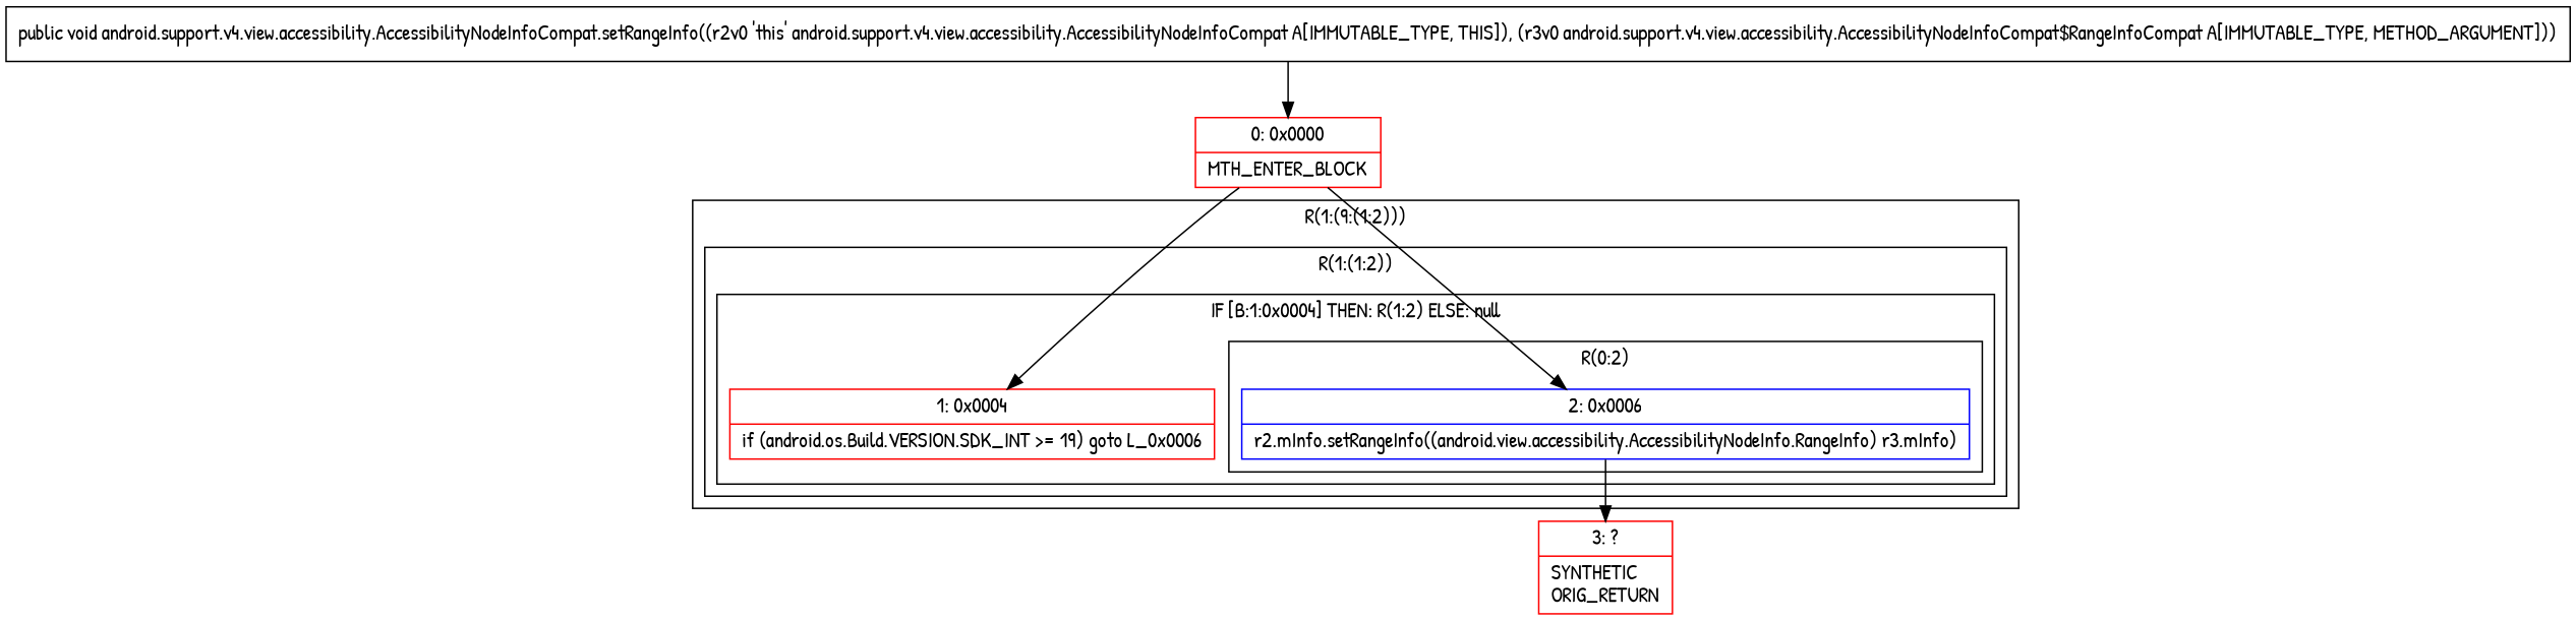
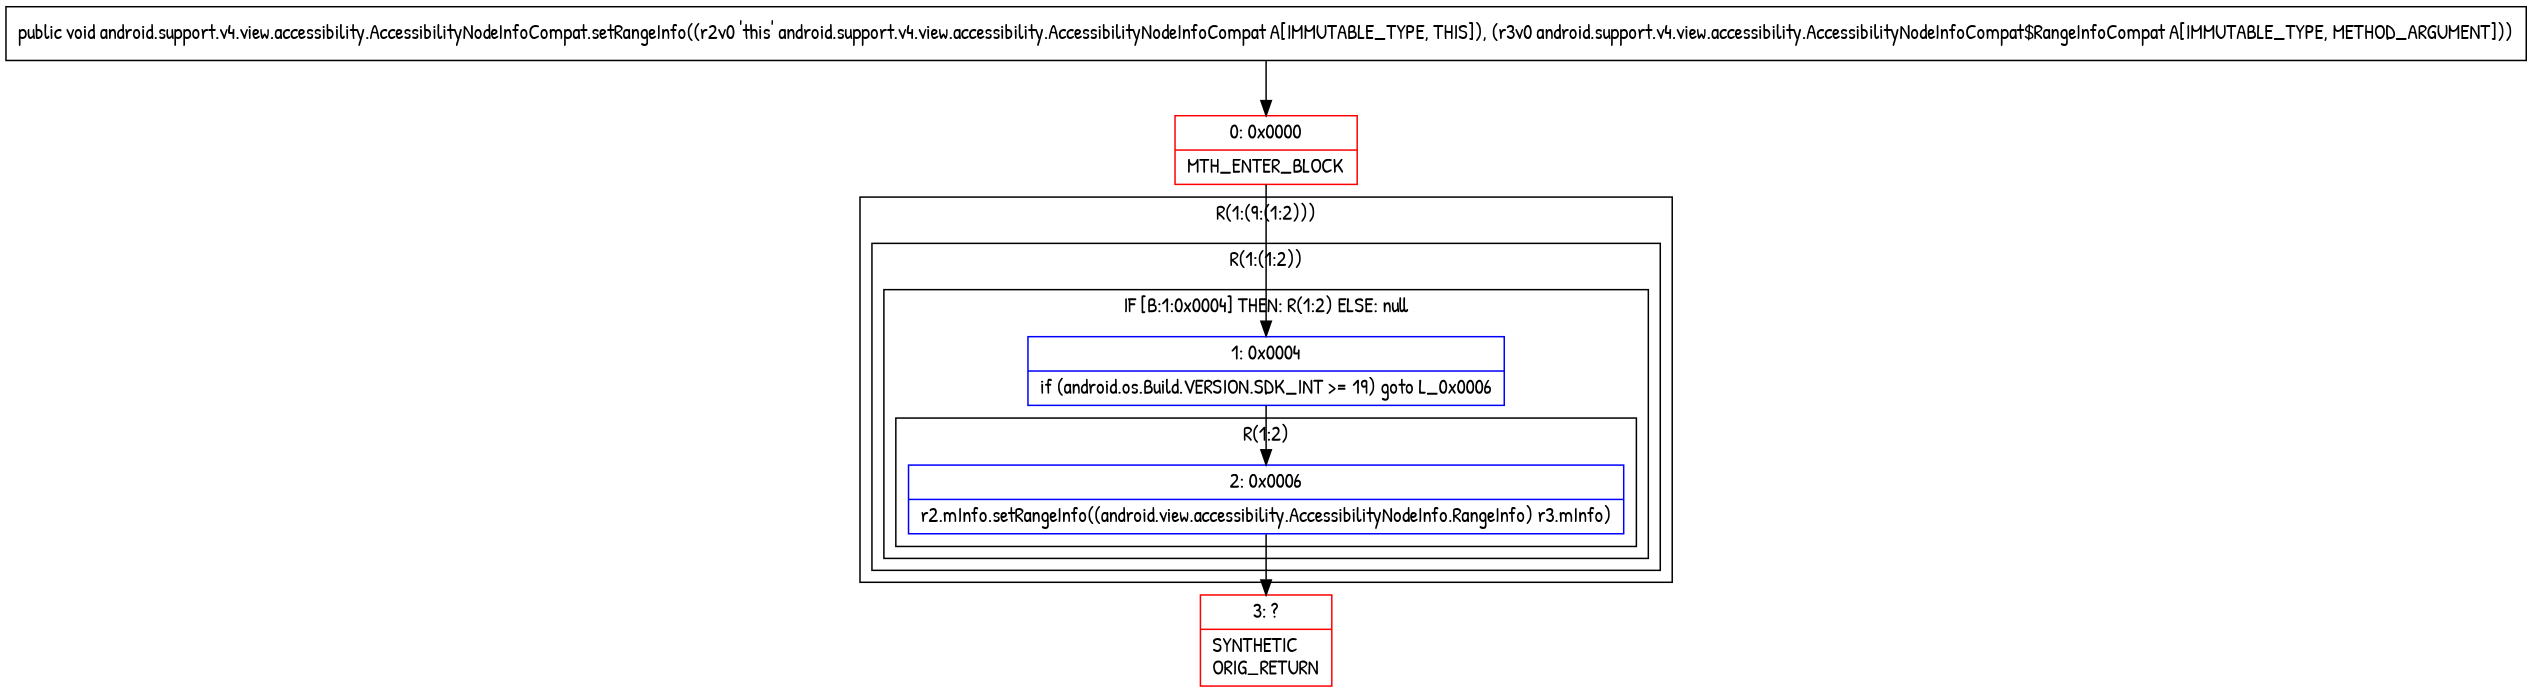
  digraph {
    fontname="Patrick Hand"
    node [color=blue fontname="Patrick Hand" shape=record]
    edge [fontname="Patrick Hand"]
    n1 [label="{2\:\ 0x0006|r2.mInfo.setRangeInfo((android.view.accessibility.AccessibilityNodeInfo.RangeInfo) r3.mInfo)\l}"]
-   n2 [color=red label="{1\:\ 0x0004|if (android.os.Build.VERSION.SDK_INT \>= 19) goto L_0x0006\l}"]
+   n2 [label="{1\:\ 0x0004|if (android.os.Build.VERSION.SDK_INT \>= 19) goto L_0x0006\l}"]
    n3 [color=red label="{3\:\ ?|SYNTHETIC\lORIG_RETURN\l}"]
    n4 [color=red label="{0\:\ 0x0000|MTH_ENTER_BLOCK\l}"]
    n5 [label="{public void android.support.v4.view.accessibility.AccessibilityNodeInfoCompat.setRangeInfo((r2v0 'this' android.support.v4.view.accessibility.AccessibilityNodeInfoCompat A[IMMUTABLE_TYPE, THIS]), (r3v0 android.support.v4.view.accessibility.AccessibilityNodeInfoCompat$RangeInfoCompat A[IMMUTABLE_TYPE, METHOD_ARGUMENT])) }" color=""]
    subgraph cluster_1 {
      label="R(1:(9:(1:2)))"
      subgraph cluster_2 {
        label="R(1:(1:2))"
        subgraph cluster_3 {
          label="IF [B:1:0x0004] THEN: R(1:2) ELSE: null"
          n2
          subgraph cluster_4 {
-           label="R(0:2)"
+           label="R(1:2)"
            n1
          }
        }
      }
    }
    n1 -> n3
-   n4 -> n1
+   n2 -> n1
    n4 -> n2
    n5 -> n4
  }
